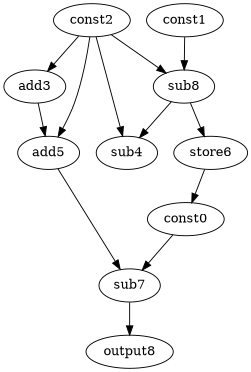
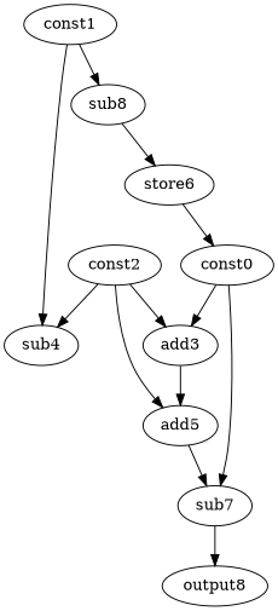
  digraph {
    node [opcode=const]
    edge [operand=0]
    add3 [opcode=add]
    const0
    sub7 [opcode=sub]
    add5 [opcode=add]
    store6 [opcode=store]
    n6 [label=output8 opcode=output]
    sub4 [opcode=sub]
    const1
    sub8 [opcode=sub]
    const2
    add3 -> add5
+   const0 -> add3
    const0 -> sub7
    sub7 -> n6
    add5 -> sub7 [operand=1]
    store6 -> const0 [operand=1]
-   sub8 -> sub4
+   const1 -> sub4
    const1 -> sub8
    sub8 -> store6
    const2 -> add3 [operand=1]
    const2 -> add5 [operand=1]
    const2 -> sub4 [operand=1]
-   const2 -> sub8 [operand=1]
  }
